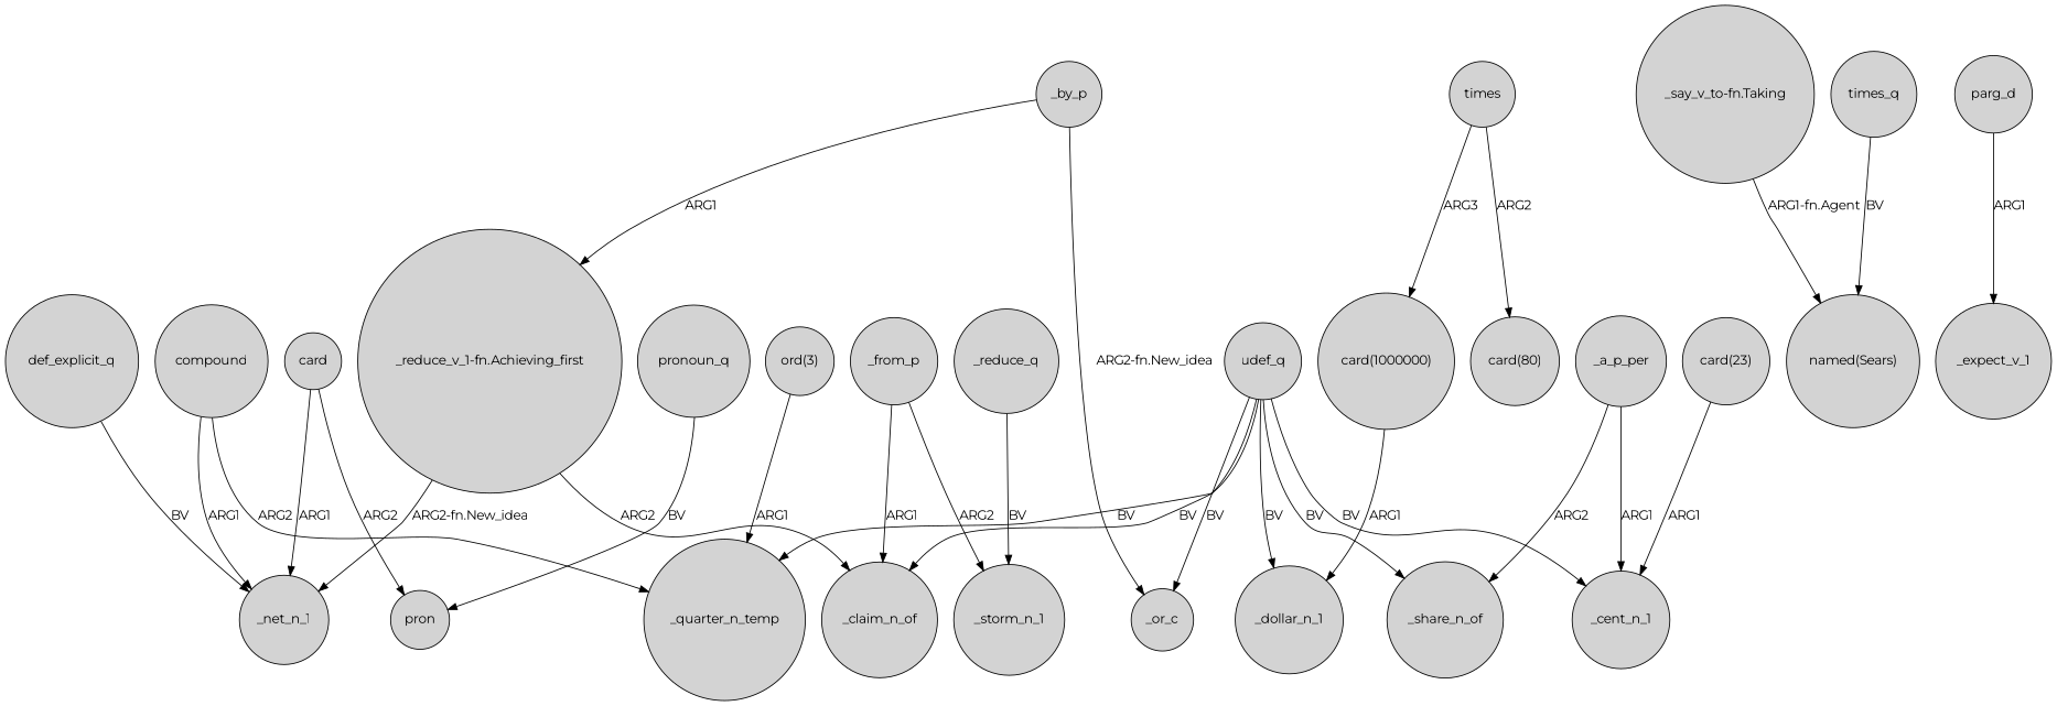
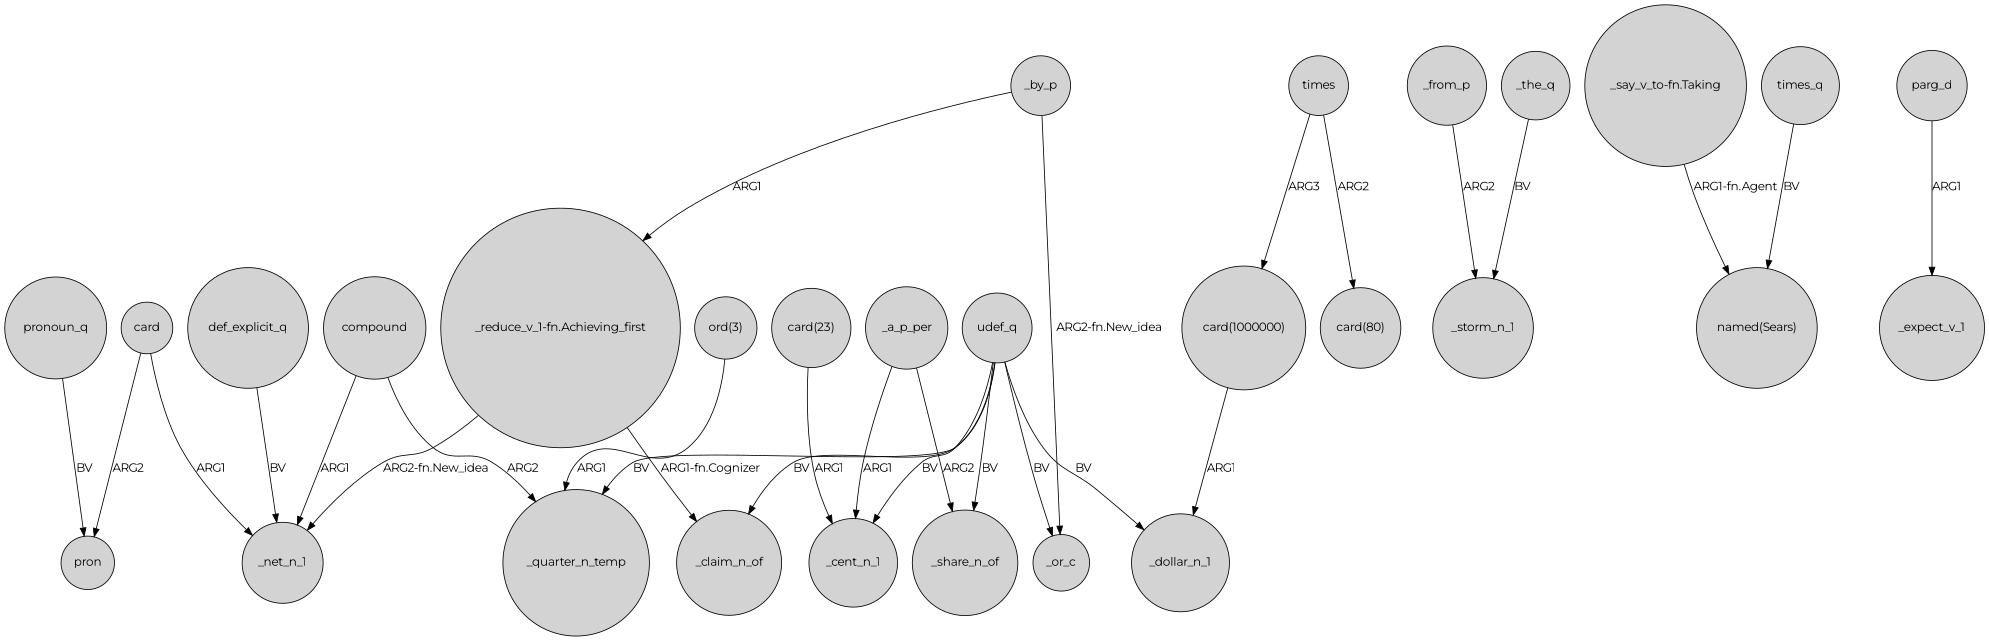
  digraph {
    fontname=Montserrat
    node [fontname=Montserrat shape=circle style=filled]
    edge [fontname=Montserrat]
    def_explicit_q
    _net_n_1
    udef_q
    _claim_n_of
    _quarter_n_temp
    _cent_n_1
    _or_c
    _share_n_of
    _dollar_n_1
    "ord(3)"
    _from_p
    _storm_n_1
    "_say_v_to-fn.Taking"
    "named(Sears)"
    "_reduce_v_1-fn.Achieving_first"
    _a_p_per
    _by_p
    times
    "card(1000000)"
    "card(80)"
    pronoun_q
    pron
    n23 [label=times_q]
    n24 [label=card]
    compound
    parg_d
    _expect_v_1
    "card(23)"
-   _the_q [label=_reduce_q]
+   _the_q
    def_explicit_q -> _net_n_1 [label=BV]
    udef_q -> _claim_n_of [label=BV]
    udef_q -> _quarter_n_temp [label=BV]
    udef_q -> _cent_n_1 [label=BV]
    udef_q -> _or_c [label=BV]
    udef_q -> _share_n_of [label=BV]
    udef_q -> _dollar_n_1 [label=BV]
    "ord(3)" -> _quarter_n_temp [label=ARG1]
-   _from_p -> _claim_n_of [label=ARG1]
    _from_p -> _storm_n_1 [label=ARG2]
    "_say_v_to-fn.Taking" -> "named(Sears)" [label="ARG1-fn.Agent"]
    "_reduce_v_1-fn.Achieving_first" -> _net_n_1 [label="ARG2-fn.New_idea"]
-   "_reduce_v_1-fn.Achieving_first" -> _claim_n_of [label=ARG2]
+   "_reduce_v_1-fn.Achieving_first" -> _claim_n_of [label="ARG1-fn.Cognizer"]
    _a_p_per -> _cent_n_1 [label=ARG1]
    _a_p_per -> _share_n_of [label=ARG2]
    _by_p -> _or_c [label="ARG2-fn.New_idea"]
    _by_p -> "_reduce_v_1-fn.Achieving_first" [label=ARG1]
    times -> "card(1000000)" [label=ARG3]
    times -> "card(80)" [label=ARG2]
    "card(1000000)" -> _dollar_n_1 [label=ARG1]
    pronoun_q -> pron [label=BV]
    n23 -> "named(Sears)" [label=BV]
    n24 -> _net_n_1 [label=ARG1]
    n24 -> pron [label=ARG2]
    compound -> _net_n_1 [label=ARG1]
    compound -> _quarter_n_temp [label=ARG2]
    parg_d -> _expect_v_1 [label=ARG1]
    "card(23)" -> _cent_n_1 [label=ARG1]
    _the_q -> _storm_n_1 [label=BV]
  }
